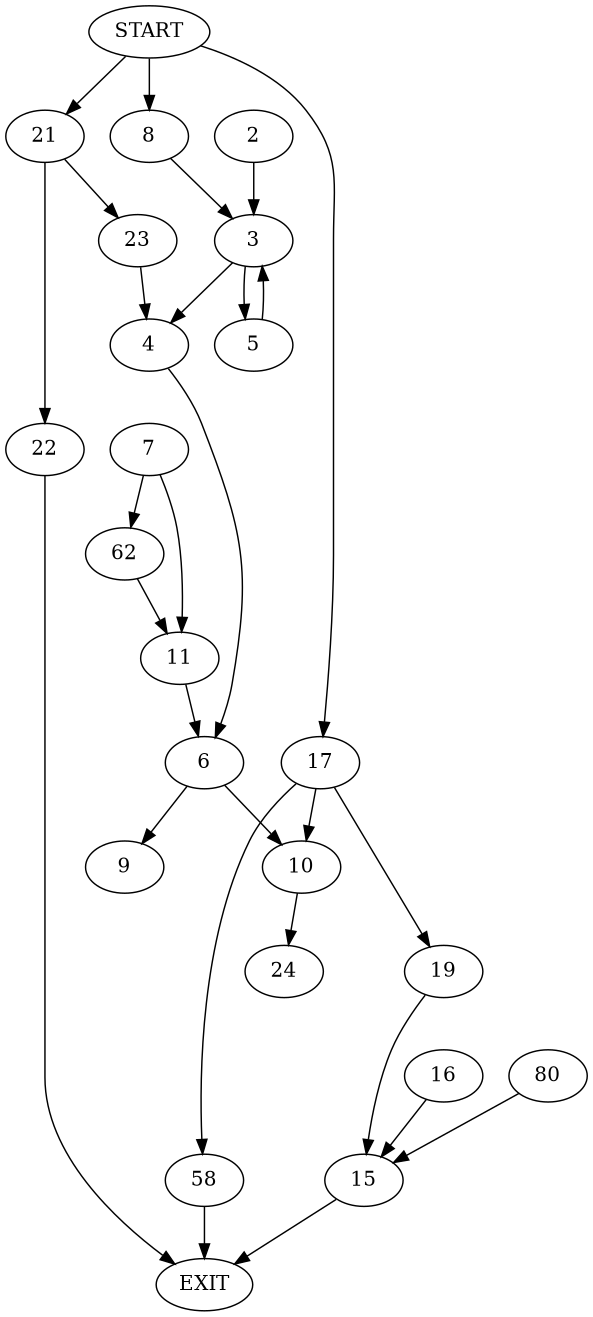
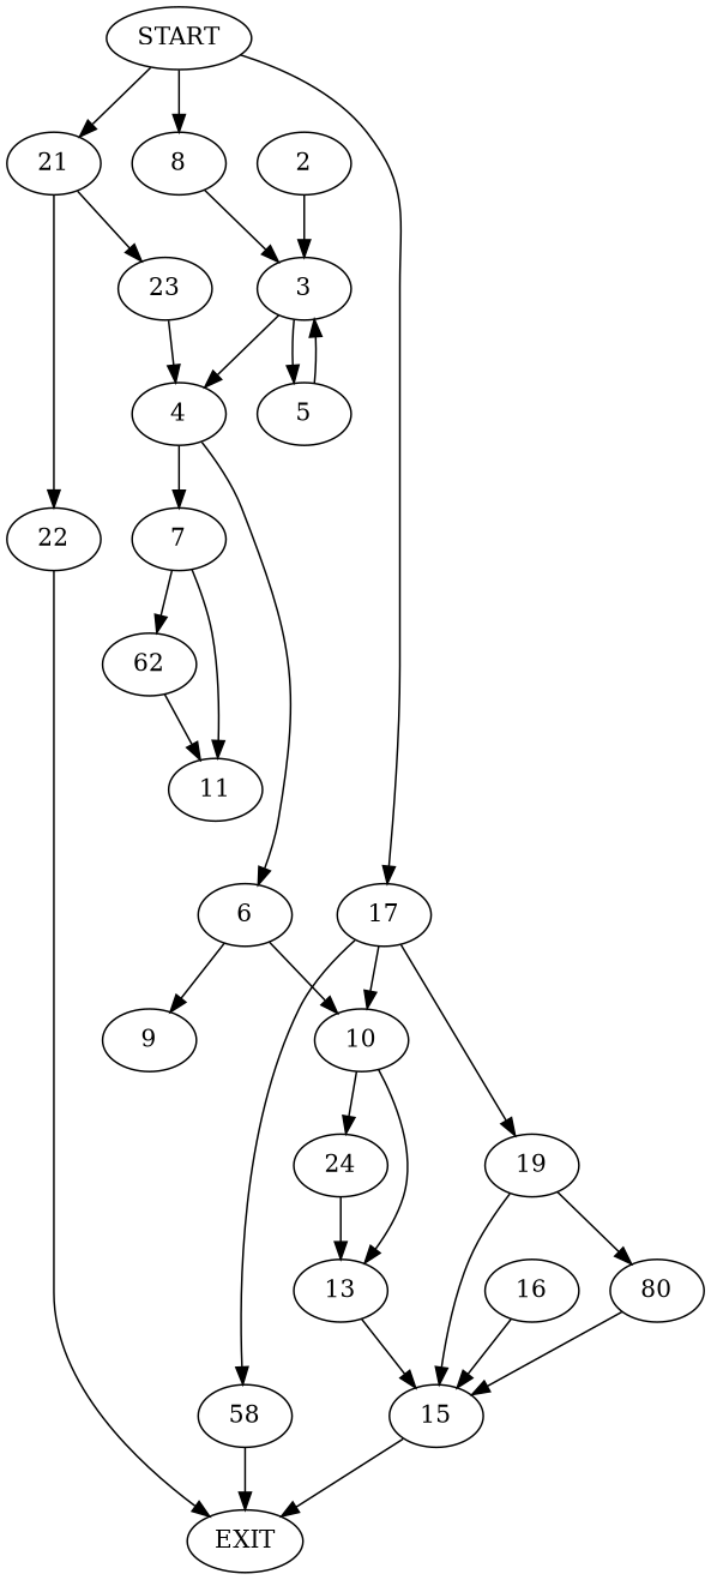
  digraph {
    n1 [label=START]
    8
    17
    21
    3
    10
    n7 [label=58]
    19
    22
    23
    n11 [label=EXIT]
    2
    4
    5
    6
    7
    9
    11
    n19 [label=62]
+   13
    n21 [label=24]
    15
    16
    n24 [label=80]
    n1 -> 8
    n1 -> 17
    n1 -> 21
    8 -> 3
    17 -> 10
    17 -> n7
    17 -> 19
    21 -> 22
    21 -> 23
    3 -> 4
    3 -> 5
+   10 -> 13
    10 -> n21
    n7 -> n11
    19 -> 15
+   19 -> n24
    22 -> n11
    23 -> 4
    2 -> 3
    4 -> 6
+   4 -> 7
    5 -> 3
    6 -> 10
    6 -> 9
    7 -> 11
    7 -> n19
-   11 -> 6
    n19 -> 11
+   13 -> 15
+   n21 -> 13
    15 -> n11
    16 -> 15
    n24 -> 15
  }
